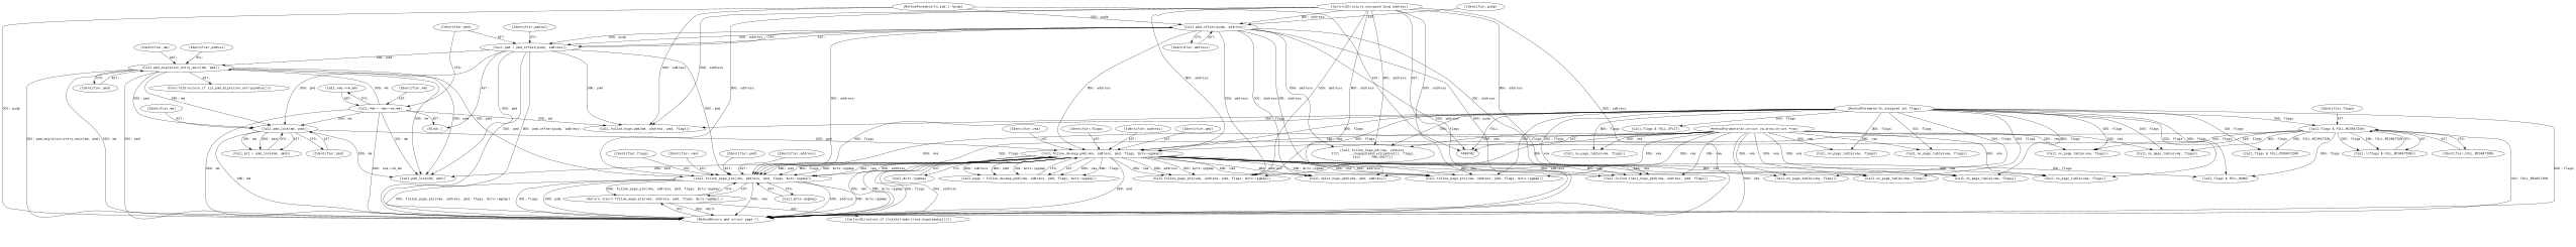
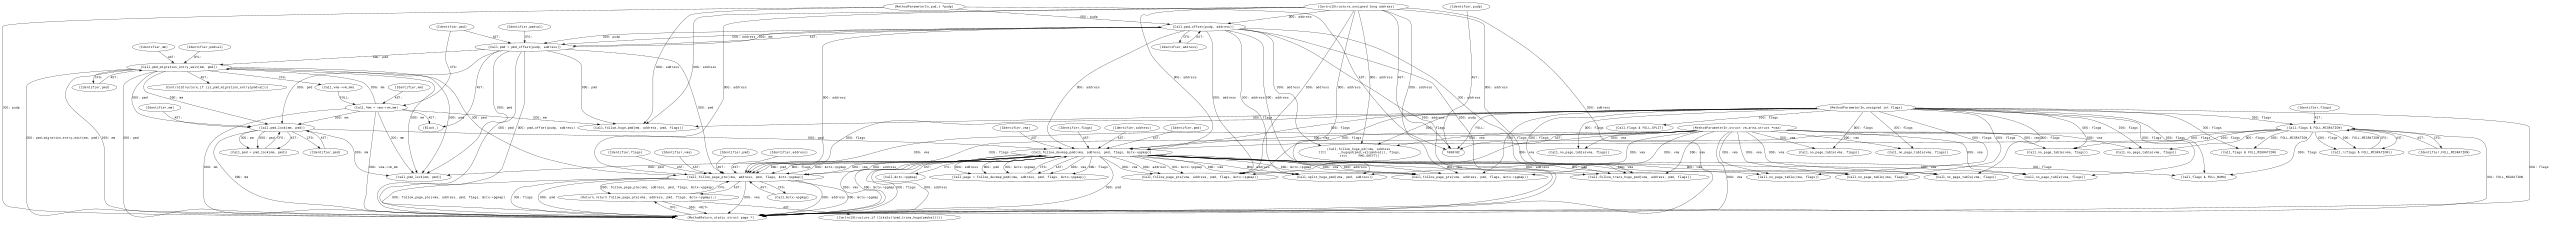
  digraph {
    fontname="Roboto Mono"
    node [fontname="Roboto Mono"]
    edge [fontname="Roboto Mono"]
    n1 [label="(Call,follow_page_pte(vma, address, pmd, flags, &ctx->pgmap))"]
    n2 [label="(Return,return follow_page_pte(vma, address, pmd, flags, &ctx->pgmap);)"]
-   n3 [label="(MethodReturn,pmd struct page *)"]
+   n3 [label="(MethodReturn,static struct page *)"]
    n4 [label="(Call,&ctx->pgmap)"]
    n5 [label="(ControlStructure,if (likely(!pmd_trans_huge(pmdval))))"]
    n6 [label="(Call,follow_devmap_pmd(vma, address, pmd, flags, &ctx->pgmap))"]
    n7 [label="(Call,no_page_table(vma, flags))"]
    n8 [label="(Call,&ctx->pgmap)"]
    n9 [label="(Call,flags & FOLL_NUMA)"]
    n10 [label="(Call,split_huge_pmd(vma, pmd, address))"]
    n11 [label="(Call,follow_page_pte(vma, address, pmd, flags, &ctx->pgmap))"]
    n12 [label="(Call,no_page_table(vma, flags))"]
    n13 [label="(Call,follow_page_pte(vma, address, pmd, flags, &ctx->pgmap))"]
    n14 [label="(Call,no_page_table(vma, flags))"]
    n15 [label="(Call,no_page_table(vma, flags))"]
    n16 [label="(Call,follow_trans_huge_pmd(vma, address, pmd, flags))"]
    n17 [label="(Call,pmd_lock(mm, pmd))"]
    n18 [label="(Call,page = follow_devmap_pmd(vma, address, pmd, flags, &ctx->pgmap))"]
    n19 [label="(MethodParameterIn,struct vm_area_struct *vma)"]
    n20 [label="(Call,follow_huge_pd(vma, address,\n\t\t\t\t      __hugepd(pmd_val(pmdval)), flags,\n\t\t\t\t      PMD_SHIFT))"]
    n21 [label="(Call,no_page_table(vma, flags))"]
    n22 [label="(Call,no_page_table(vma, flags))"]
    n23 [label="(Call,no_page_table(vma, flags))"]
    n24 [label="(Call,no_page_table(vma, flags))"]
    n25 [label="(Call,no_page_table(vma, flags))"]
    1000102
    n27 [label="(Call,pmd_offset(pudp, address))"]
    n28 [label="(Call,pmd = pmd_offset(pudp, address))"]
    n29 [label="(Identifier,address)"]
    n30 [label="(Call,follow_huge_pmd(mm, address, pmd, flags))"]
    n31 [label="(Call,pmd_lock(mm, pmd))"]
    n32 [label="(Call,pmd_migration_entry_wait(mm, pmd))"]
    n33 [label="(Block,)"]
    n34 [label="(MethodParameterIn,pud_t *pudp)"]
    n35 [label="(ControlStructure,unsigned long address)"]
    n36 [label="(Identifier,pmd)"]
-   n37 [label="(Call,ptl = pmd_lock(mm, pmd))"]
+   n37 [label="(Call,pmd = pmd_lock(mm, pmd))"]
    n38 [label="(Call,*mm = vma->vm_mm)"]
    n39 [label="(Call,vma->vm_mm)"]
    n40 [label="(Identifier,pmd)"]
    n41 [label="(ControlStructure,if (is_pmd_migration_entry(pmdval)))"]
    n42 [label="(Call,flags & FOLL_MIGRATION)"]
    n43 [label="(Call,flags & FOLL_MIGRATION)"]
    n44 [label="(Identifier,FOLL_MIGRATION)"]
    n45 [label="(Call,!(flags & FOLL_MIGRATION))"]
    n46 [label="(MethodParameterIn,unsigned int flags)"]
    n47 [label="(Call,flags & FOLL_SPLIT)"]
    n48 [label="(Identifier,pmd)"]
    n49 [label="(Identifier,mm)"]
    n50 [label="(Identifier,pmd)"]
    n51 [label="(Identifier,flags)"]
    n52 [label="(Identifier,pmdval)"]
    n53 [label="(Identifier,mm)"]
    n54 [label="(Identifier,pmdval)"]
    n55 [label="(Identifier,address)"]
    n56 [label="(Identifier,flags)"]
    n57 [label="(Identifier,vma)"]
    n58 [label="(Identifier,pmd)"]
    n59 [label="(Identifier,pudp)"]
    n60 [label="(Identifier,vma)"]
    n61 [label="(Identifier,mm)"]
    n62 [label="(Identifier,flags)"]
    n63 [label="(Identifier,address)"]
    n1 -> n2 [label="AST: "]
    n1 -> n2 [label="DDG: follow_page_pte(vma, address, pmd, flags, &ctx->pgmap)"]
    n1 -> n3 [label="DDG: vma"]
    n1 -> n3 [label="DDG: address"]
    n1 -> n3 [label="DDG: &ctx->pgmap"]
    n1 -> n3 [label="DDG: follow_page_pte(vma, address, pmd, flags, &ctx->pgmap)"]
    n1 -> n3 [label="DDG: flags"]
    n1 -> n3 [label="DDG: pmd"]
    n1 -> n4 [label="CFG: "]
    n2 -> n1 [label="CFG: "]
    n2 -> n3 [label="DDG: <RET>"]
    n2 -> n5 [label="AST: "]
    n3 -> n2 [label="CFG: "]
    n4 -> n1 [label="AST: "]
    n6 -> n1 [label="DDG: vma"]
    n6 -> n1 [label="DDG: address"]
    n6 -> n1 [label="DDG: pmd"]
    n6 -> n1 [label="DDG: flags"]
    n6 -> n1 [label="DDG: &ctx->pgmap"]
    n6 -> n3 [label="DDG: address"]
    n6 -> n3 [label="DDG: pmd"]
    n6 -> n3 [label="DDG: vma"]
    n6 -> n3 [label="DDG: &ctx->pgmap"]
    n6 -> n3 [label="DDG: flags"]
    n6 -> n7 [label="DDG: vma"]
    n6 -> n8 [label="CFG: "]
    n6 -> n9 [label="DDG: flags"]
    n6 -> n10 [label="DDG: vma"]
    n6 -> n10 [label="DDG: address"]
    n6 -> n11 [label="DDG: vma"]
    n6 -> n11 [label="DDG: address"]
    n6 -> n11 [label="DDG: &ctx->pgmap"]
    n6 -> n12 [label="DDG: vma"]
    n6 -> n13 [label="DDG: vma"]
    n6 -> n13 [label="DDG: address"]
    n6 -> n13 [label="DDG: &ctx->pgmap"]
    n6 -> n14 [label="DDG: vma"]
    n6 -> n15 [label="DDG: vma"]
    n6 -> n16 [label="DDG: vma"]
    n6 -> n16 [label="DDG: address"]
    n6 -> n17 [label="DDG: pmd"]
    n6 -> n18 [label="AST: "]
    n6 -> n18 [label="DDG: vma"]
    n6 -> n18 [label="DDG: flags"]
    n6 -> n18 [label="DDG: address"]
    n6 -> n18 [label="DDG: pmd"]
    n6 -> n18 [label="DDG: &ctx->pgmap"]
    n8 -> n6 [label="AST: "]
    n18 -> n6 [label="CFG: "]
    n19 -> n1 [label="DDG: vma"]
    n19 -> n3 [label="DDG: vma"]
    n19 -> n6 [label="DDG: vma"]
    n19 -> n7 [label="DDG: vma"]
    n19 -> n10 [label="DDG: vma"]
    n19 -> n11 [label="DDG: vma"]
    n19 -> n12 [label="DDG: vma"]
    n19 -> n13 [label="DDG: vma"]
    n19 -> n14 [label="DDG: vma"]
    n19 -> n15 [label="DDG: vma"]
    n19 -> n16 [label="DDG: vma"]
    n19 -> n20 [label="DDG: vma"]
    n19 -> n21 [label="DDG: vma"]
    n19 -> n22 [label="DDG: vma"]
    n19 -> n23 [label="DDG: vma"]
    n19 -> n24 [label="DDG: vma"]
    n19 -> n25 [label="DDG: vma"]
    n19 -> 1000102 [label="AST: "]
    n27 -> n1 [label="DDG: address"]
    n27 -> n3 [label="DDG: address"]
    n27 -> n3 [label="DDG: pudp"]
    n27 -> n6 [label="DDG: address"]
    n27 -> n10 [label="DDG: address"]
    n27 -> n11 [label="DDG: address"]
    n27 -> n13 [label="DDG: address"]
    n27 -> n16 [label="DDG: address"]
    n27 -> n20 [label="DDG: address"]
    n27 -> n28 [label="AST: "]
    n27 -> n28 [label="DDG: pudp"]
    n27 -> n28 [label="DDG: address"]
    n27 -> n29 [label="CFG: "]
    n28 -> n1 [label="DDG: pmd"]
    n28 -> n3 [label="DDG: pmd_offset(pudp, address)"]
    n28 -> n3 [label="DDG: pmd"]
    n28 -> n17 [label="DDG: pmd"]
-   n28 -> n27 [label="CFG: "]
+   n28 -> n27 [label="DDG: mm"]
    n28 -> n30 [label="DDG: pmd"]
    n28 -> n31 [label="DDG: pmd"]
    n28 -> n32 [label="DDG: pmd"]
    n28 -> n33 [label="AST: "]
    n29 -> n27 [label="AST: "]
    n31 -> n3 [label="DDG: mm"]
    n31 -> n6 [label="DDG: pmd"]
    n31 -> n17 [label="DDG: mm"]
    n31 -> n36 [label="CFG: "]
    n31 -> n37 [label="AST: "]
    n31 -> n37 [label="DDG: mm"]
    n31 -> n37 [label="DDG: pmd"]
    n32 -> n1 [label="DDG: pmd"]
    n32 -> n3 [label="DDG: pmd_migration_entry_wait(mm, pmd)"]
    n32 -> n3 [label="DDG: pmd"]
    n32 -> n3 [label="DDG: mm"]
    n32 -> n17 [label="DDG: mm"]
    n32 -> n17 [label="DDG: pmd"]
    n32 -> n31 [label="DDG: mm"]
    n32 -> n31 [label="DDG: pmd"]
    n32 -> n40 [label="CFG: "]
    n32 -> n41 [label="AST: "]
    n34 -> n3 [label="DDG: pudp"]
    n34 -> 1000102 [label="AST: "]
    n34 -> n27 [label="DDG: pudp"]
    n34 -> n30 [label="DDG: address"]
    n35 -> n1 [label="DDG: address"]
    n35 -> n3 [label="DDG: address"]
    n35 -> n6 [label="DDG: address"]
    n35 -> n10 [label="DDG: address"]
    n35 -> n11 [label="DDG: address"]
    n35 -> n13 [label="DDG: address"]
    n35 -> n16 [label="DDG: address"]
    n35 -> n20 [label="DDG: address"]
    n35 -> 1000102 [label="AST: "]
    n35 -> n27 [label="DDG: address"]
    n35 -> n30 [label="DDG: address"]
    n36 -> n31 [label="AST: "]
    n37 -> n31 [label="CFG: "]
    n38 -> n3 [label="DDG: mm"]
    n38 -> n3 [label="DDG: vma->vm_mm"]
    n38 -> n17 [label="DDG: mm"]
    n38 -> n30 [label="DDG: mm"]
    n38 -> n31 [label="DDG: mm"]
    n38 -> n32 [label="DDG: mm"]
    n38 -> n33 [label="AST: "]
-   n38 -> n39 [label="CFG: "]
-   n39 -> n38 [label="AST: "]
+   n32 -> n39 [label="CFG: "]
+   n39 -> n38 [label="FOLL: "]
    n40 -> n32 [label="AST: "]
    n42 -> n1 [label="DDG: flags"]
    n42 -> n3 [label="DDG: FOLL_MIGRATION"]
    n42 -> n6 [label="DDG: flags"]
    n42 -> n9 [label="DDG: flags"]
    n42 -> n21 [label="DDG: flags"]
    n42 -> n22 [label="DDG: flags"]
    n42 -> n43 [label="DDG: FOLL_MIGRATION"]
    n42 -> n44 [label="CFG: "]
    n42 -> n45 [label="AST: "]
    n42 -> n45 [label="DDG: flags"]
    n42 -> n45 [label="DDG: FOLL_MIGRATION"]
    n44 -> n42 [label="AST: "]
    n45 -> n42 [label="CFG: "]
    n46 -> n1 [label="DDG: flags"]
    n46 -> n3 [label="DDG: flags"]
    n46 -> n6 [label="DDG: flags"]
    n46 -> n7 [label="DDG: flags"]
    n46 -> n9 [label="DDG: flags"]
    n46 -> n11 [label="DDG: flags"]
    n46 -> n12 [label="DDG: flags"]
    n46 -> n13 [label="DDG: flags"]
    n46 -> n14 [label="DDG: flags"]
    n46 -> n15 [label="DDG: flags"]
    n46 -> n16 [label="DDG: flags"]
    n46 -> n20 [label="DDG: flags"]
    n46 -> n21 [label="DDG: flags"]
    n46 -> n22 [label="DDG: flags"]
    n46 -> n23 [label="DDG: flags"]
    n46 -> n24 [label="DDG: flags"]
    n46 -> n25 [label="DDG: flags"]
    n46 -> 1000102 [label="FOLL: "]
    n46 -> n30 [label="DDG: flags"]
    n46 -> n42 [label="DDG: flags"]
    n46 -> n43 [label="DDG: flags"]
    n46 -> n47 [label="DDG: flags"]
    n48 -> n1 [label="AST: "]
    n49 -> n31 [label="AST: "]
    n50 -> n28 [label="AST: "]
    n50 -> n38 [label="CFG: "]
    n51 -> n1 [label="AST: "]
    n52 -> n32 [label="CFG: "]
    n53 -> n38 [label="AST: "]
    n54 -> n28 [label="CFG: "]
    n55 -> n6 [label="AST: "]
    n56 -> n42 [label="AST: "]
    n57 -> n1 [label="AST: "]
    n58 -> n6 [label="AST: "]
-   n59 -> n27 [label="AST: "]
+   n59 -> 1000102 [label="AST: "]
    n60 -> n6 [label="AST: "]
    n61 -> n32 [label="AST: "]
    n62 -> n6 [label="AST: "]
    n63 -> n1 [label="AST: "]
  }
